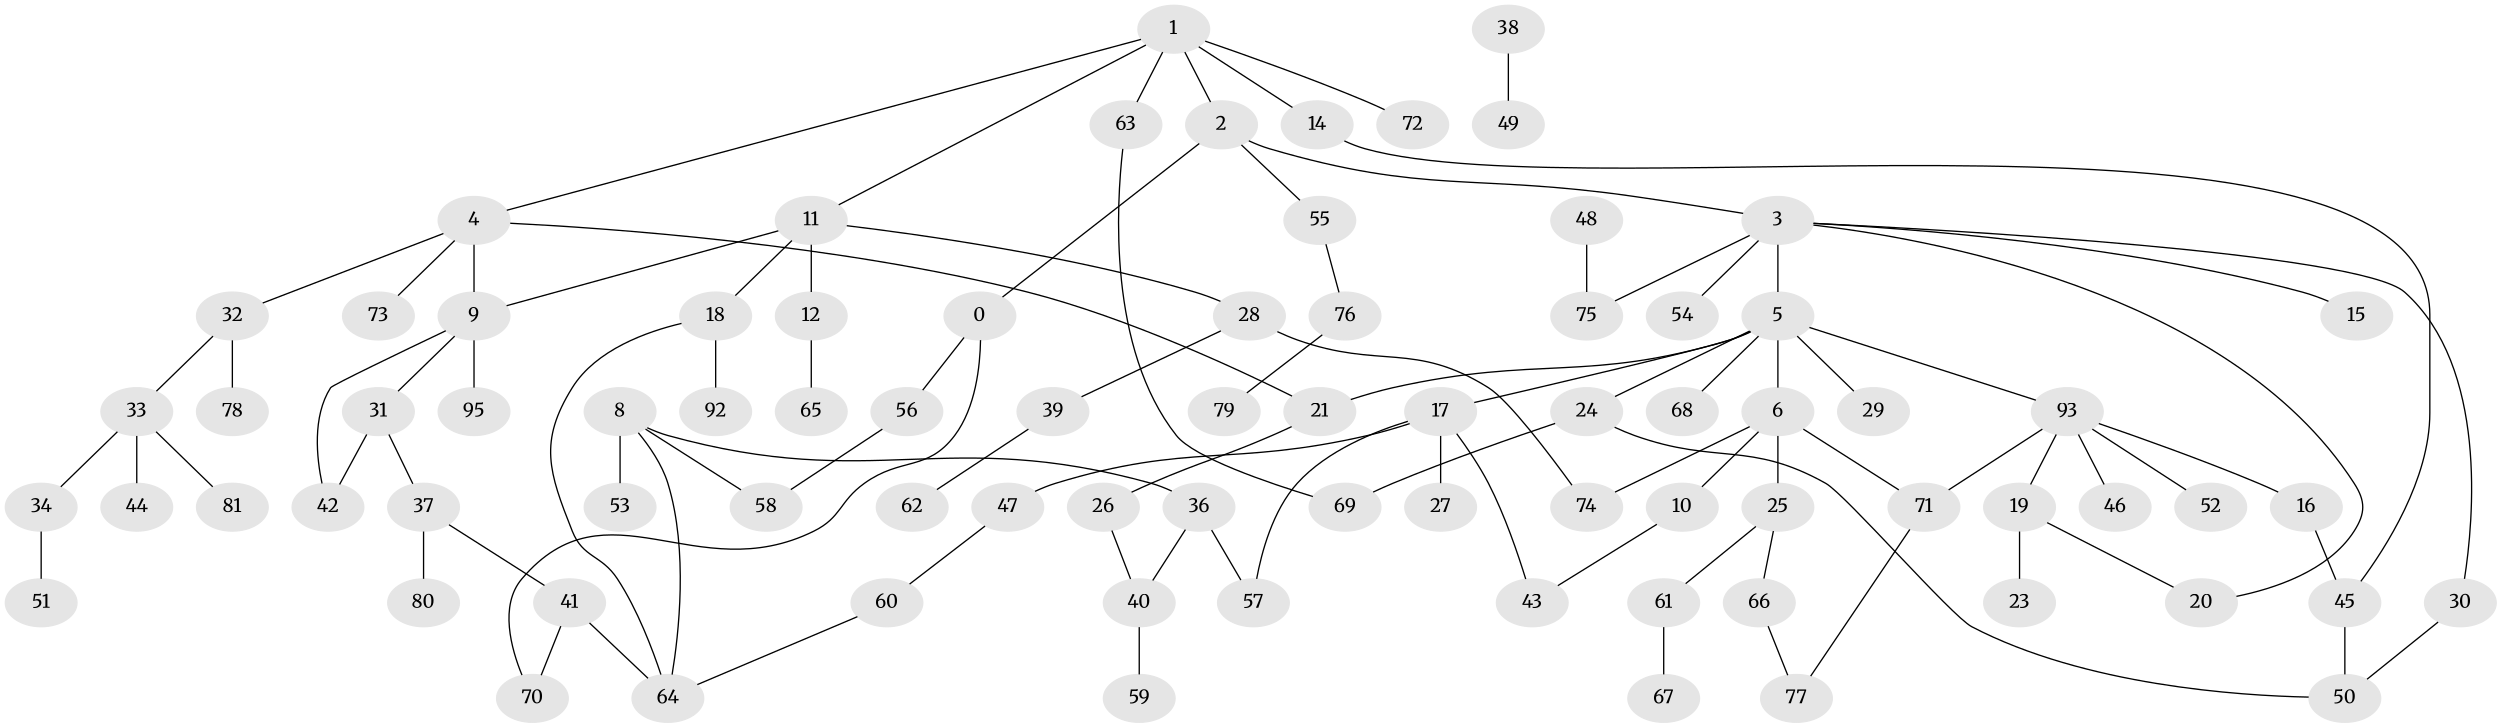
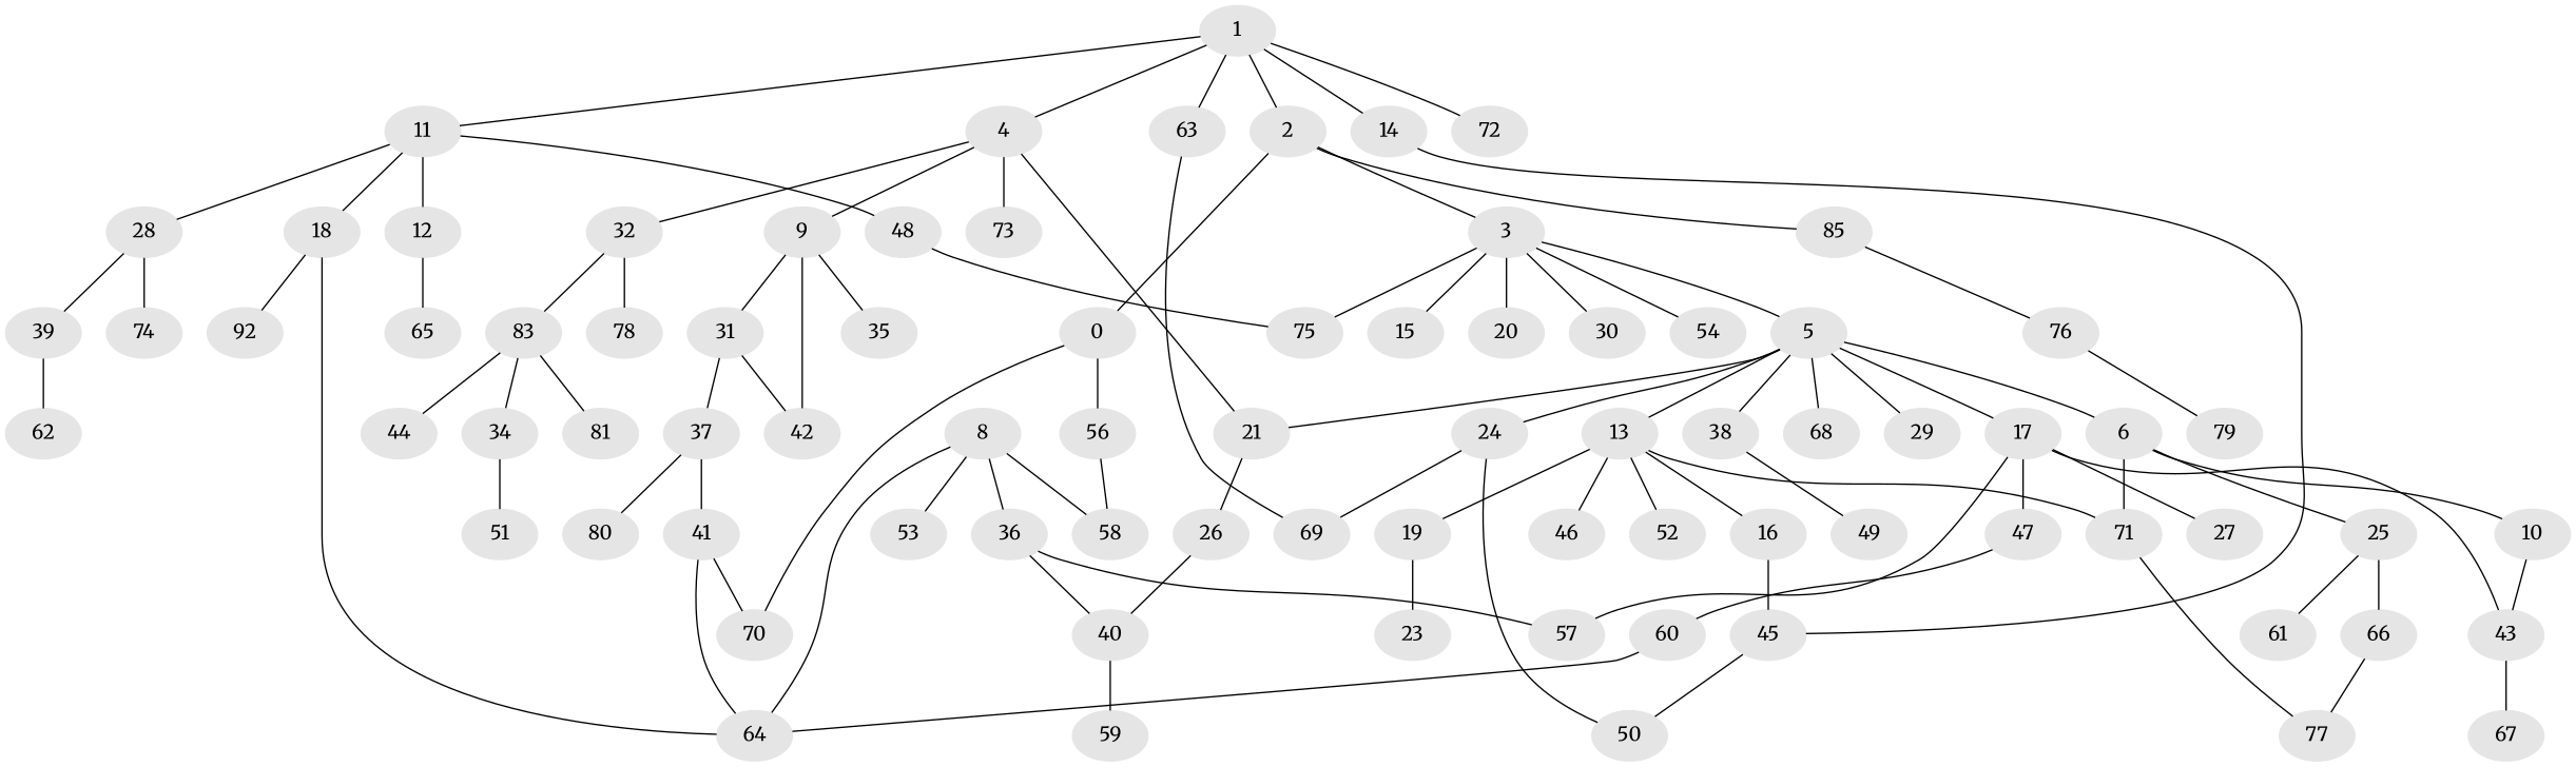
  graph {
    fontname=Merriweather
    node [color=gray90 fontname=Merriweather style=filled]
    edge [fontname=Merriweather]
    1
    2
    4
    11
    14
    63
    72
    3
    n9 [label=0]
-   55
+   55 [label=85]
    9
    21
    32
    73
    12
    18
    28
    48
    45
    69
    5
    15
    20
    30
    54
    75
    56
    70
    76
    6
-   13 [label=93]
+   13
    17
    24
    29
    38
    68
    50
    8
    36
    53
    58
    64
    31
-   35 [label=95]
+   35
    42
    26
-   33
+   33 [label=83]
    78
    10
    25
    71
    74
    16
    19
    46
    52
    43
    27
    47
    57
    49
    61
    66
    77
    40
    37
    65
    n68 [label=92]
    39
    23
    60
    67
    59
    62
    41
    80
    34
    44
    81
    51
    79
    1 -- 2
    1 -- 4
    1 -- 11
    1 -- 14
    1 -- 63
    1 -- 72
    2 -- 3
    2 -- n9
    2 -- 55
    4 -- 9
    4 -- 21
    4 -- 32
    4 -- 73
    11 -- 12
    11 -- 18
    11 -- 28
-   11 -- 9
+   11 -- 48
    14 -- 45
    63 -- 69
    3 -- 5
    3 -- 15
    3 -- 20
    3 -- 30
    3 -- 54
    3 -- 75
    n9 -- 56
    n9 -- 70
    55 -- 76
    9 -- 31
    9 -- 35
    9 -- 42
    21 -- 26
    32 -- 33
    32 -- 78
    12 -- 65
    18 -- 64
    18 -- n68
    28 -- 74
    28 -- 39
    48 -- 75
    45 -- 50
    5 -- 21
    5 -- 6
    5 -- 13
    5 -- 17
    5 -- 24
    5 -- 29
+   5 -- 38
    5 -- 68
-   30 -- 50
    56 -- 58
    76 -- 79
    6 -- 10
    6 -- 25
    6 -- 71
-   6 -- 74
    13 -- 71
    13 -- 16
    13 -- 19
    13 -- 46
    13 -- 52
    17 -- 43
    17 -- 27
    17 -- 47
    17 -- 57
    24 -- 69
    24 -- 50
    38 -- 49
    8 -- 36
    8 -- 53
    8 -- 58
    8 -- 64
    36 -- 57
    36 -- 40
    31 -- 42
    31 -- 37
    26 -- 40
    33 -- 34
    33 -- 44
    33 -- 81
    10 -- 43
    25 -- 61
    25 -- 66
    71 -- 77
    16 -- 45
-   19 -- 20
    19 -- 23
    47 -- 60
-   61 -- 67
+   43 -- 67
    66 -- 77
    40 -- 59
    37 -- 41
    37 -- 80
    39 -- 62
    60 -- 64
    41 -- 70
    41 -- 64
    34 -- 51
  }
